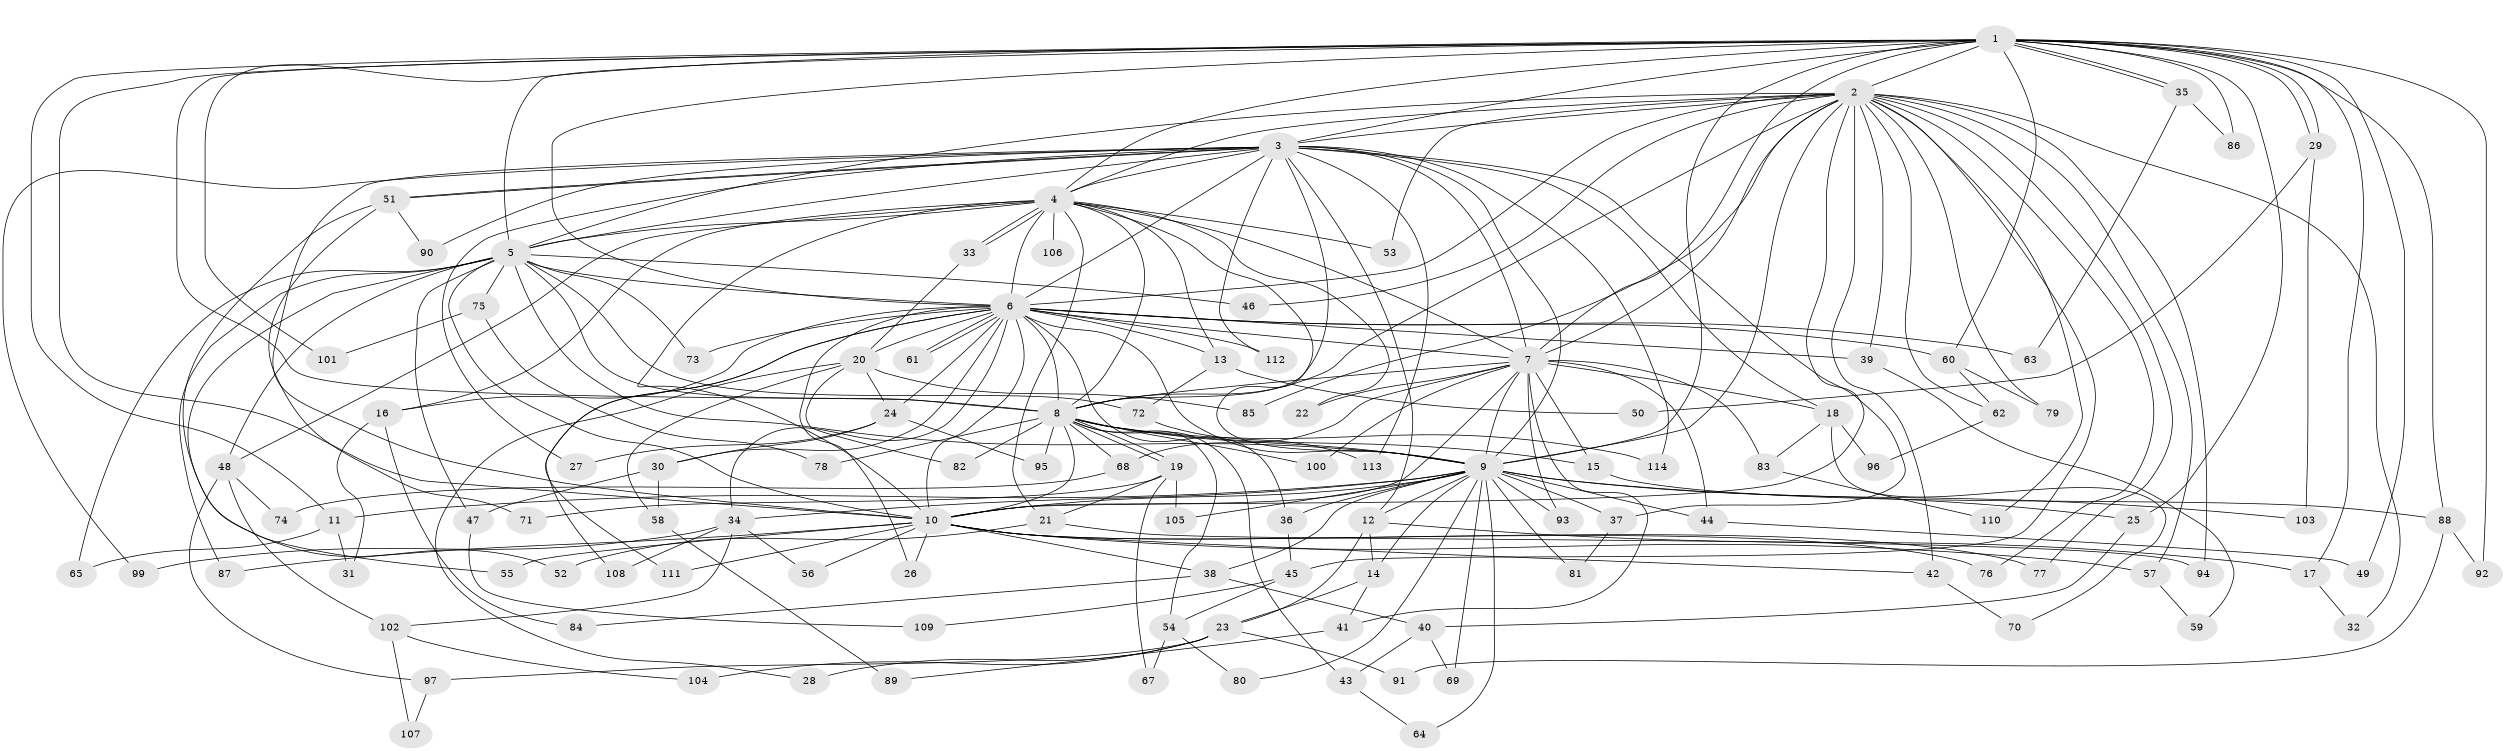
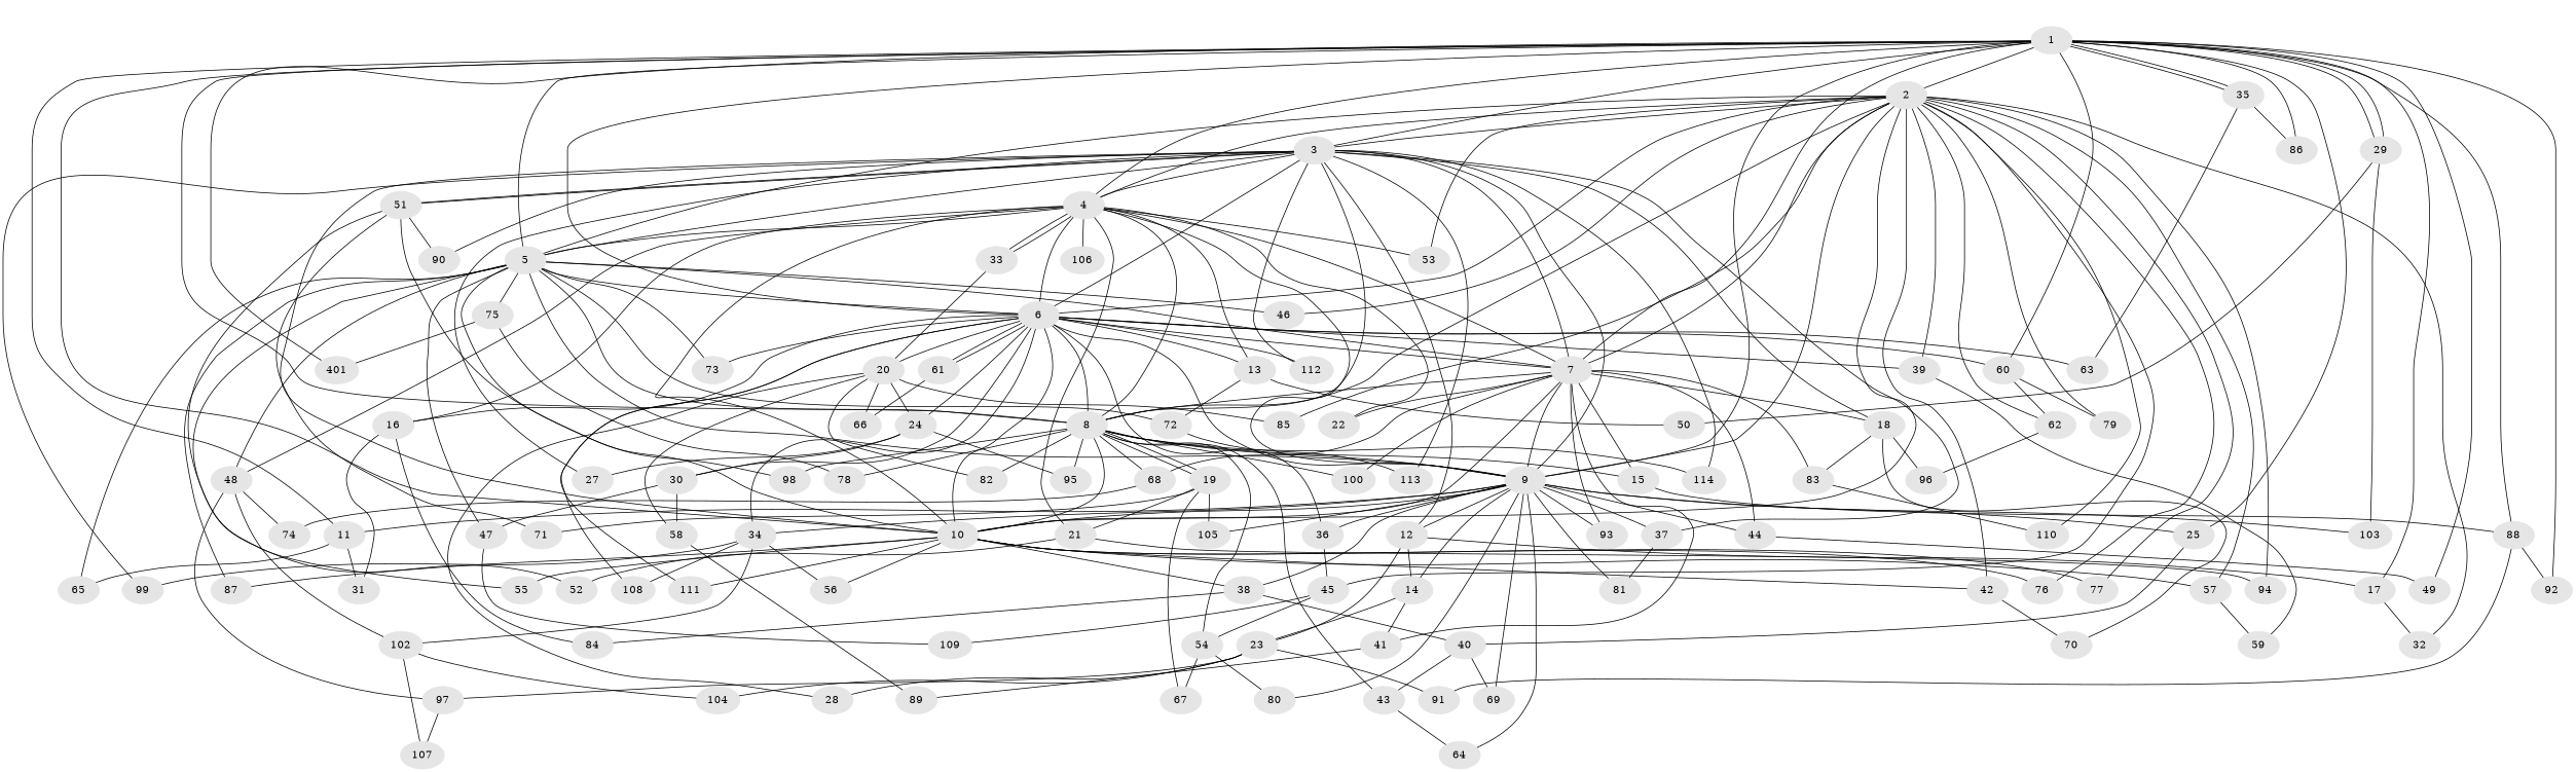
  graph {
    node [color=gray90 style=filled]
    1
    2
    3
    4
    5
    6
    7
    8
    9
    10
    11
    17
    25
    29
    35
    49
    60
    86
    88
    92
-   101
+   101 [label=401]
    32
    39
    42
    45
    46
    53
    57
    62
    76
    77
    79
    85
    94
    110
    12
    18
    27
    37
    51
    90
    99
    112
    113
    114
    13
    16
    21
    22
    33
    48
    106
    47
    55
    65
    72
    73
    75
    87
    20
    24
-   26
    30
    34
    36
    61
    63
    108
    111
    15
    41
    44
    68
    83
    93
    100
    19
    43
    54
    78
    82
    95
+   98
    14
    38
    64
    69
    80
    81
    103
    105
    56
    31
    40
    50
    91
    59
    70
    109
    96
    23
    71
    52
    84
    28
    58
+   66
    97
    102
    74
    89
    67
    104
    107
    1 -- 2
    1 -- 3
    1 -- 4
    1 -- 5
    1 -- 6
    1 -- 7
    1 -- 8
    1 -- 9
    1 -- 10
    1 -- 11
    1 -- 17
    1 -- 25
    1 -- 29
    1 -- 29
    1 -- 35
    1 -- 35
    1 -- 49
    1 -- 60
    1 -- 86
    1 -- 88
    1 -- 92
    1 -- 101
    2 -- 3
    2 -- 4
    2 -- 5
    2 -- 6
    2 -- 7
    2 -- 8
    2 -- 9
    2 -- 10
    2 -- 32
    2 -- 39
    2 -- 42
    2 -- 45
    2 -- 46
    2 -- 53
    2 -- 57
    2 -- 62
    2 -- 76
    2 -- 77
    2 -- 79
    2 -- 85
    2 -- 94
    2 -- 110
    3 -- 4
    3 -- 5
    3 -- 6
    3 -- 7
    3 -- 8
    3 -- 9
    3 -- 10
    3 -- 12
    3 -- 18
    3 -- 27
    3 -- 37
    3 -- 51
    3 -- 51
    3 -- 90
    3 -- 99
    3 -- 112
    3 -- 113
    3 -- 114
    4 -- 5
    4 -- 6
    4 -- 7
    4 -- 8
    4 -- 9
    4 -- 10
    4 -- 53
    4 -- 13
    4 -- 16
    4 -- 21
    4 -- 22
    4 -- 33
    4 -- 33
    4 -- 48
    4 -- 106
    5 -- 6
+   5 -- 7
    5 -- 8
    5 -- 9
    5 -- 10
    5 -- 46
    5 -- 48
    5 -- 47
    5 -- 55
    5 -- 65
    5 -- 72
    5 -- 73
    5 -- 75
    5 -- 87
    6 -- 7
    6 -- 8
    6 -- 9
    6 -- 10
    6 -- 60
    6 -- 39
    6 -- 112
    6 -- 13
    6 -- 16
    6 -- 73
    6 -- 20
    6 -- 24
-   6 -- 26
    6 -- 30
    6 -- 34
    6 -- 36
    6 -- 61
    6 -- 61
    6 -- 63
    6 -- 108
    6 -- 111
    7 -- 8
    7 -- 9
    7 -- 10
    7 -- 18
    7 -- 22
    7 -- 15
    7 -- 41
    7 -- 44
    7 -- 68
    7 -- 83
    7 -- 93
    7 -- 100
    8 -- 9
    8 -- 10
    8 -- 114
    8 -- 15
    8 -- 68
    8 -- 100
    8 -- 19
    8 -- 19
    8 -- 43
    8 -- 54
    8 -- 78
    8 -- 82
    8 -- 95
+   8 -- 98
    9 -- 10
    9 -- 11
    9 -- 25
    9 -- 12
    9 -- 37
    9 -- 34
    9 -- 36
    9 -- 44
    9 -- 93
    9 -- 14
    9 -- 38
    9 -- 64
    9 -- 69
    9 -- 80
    9 -- 81
    9 -- 103
    9 -- 105
    10 -- 42
    10 -- 57
    10 -- 76
    10 -- 77
    10 -- 55
    10 -- 87
-   10 -- 26
    10 -- 111
    10 -- 38
    10 -- 56
    11 -- 65
    11 -- 31
    17 -- 32
    25 -- 40
    29 -- 103
    29 -- 50
    35 -- 86
    35 -- 63
    60 -- 62
    60 -- 79
    88 -- 92
    88 -- 91
    39 -- 59
    42 -- 70
    45 -- 54
    45 -- 109
    57 -- 59
    62 -- 96
    12 -- 17
    12 -- 14
    12 -- 23
    18 -- 83
    18 -- 70
    18 -- 96
    37 -- 81
    51 -- 90
+   51 -- 98
    51 -- 71
    51 -- 52
    13 -- 72
    13 -- 50
    16 -- 31
    16 -- 84
    21 -- 94
    21 -- 52
    33 -- 20
    48 -- 97
    48 -- 102
    48 -- 74
    47 -- 109
    72 -- 113
    75 -- 101
    75 -- 78
    20 -- 85
    20 -- 24
    20 -- 82
    20 -- 28
    20 -- 58
+   20 -- 66
    24 -- 27
    24 -- 30
    24 -- 95
    30 -- 47
    30 -- 58
    34 -- 99
    34 -- 108
    34 -- 56
    34 -- 102
    36 -- 45
+   61 -- 66
    15 -- 88
    41 -- 89
    44 -- 49
    68 -- 74
    83 -- 110
    19 -- 21
    19 -- 105
    19 -- 71
    19 -- 67
    43 -- 64
    54 -- 80
    54 -- 67
    14 -- 41
    14 -- 23
    38 -- 40
    38 -- 84
    40 -- 43
    40 -- 69
    23 -- 91
    23 -- 28
    23 -- 97
    23 -- 104
    58 -- 89
    97 -- 107
    102 -- 104
    102 -- 107
  }
